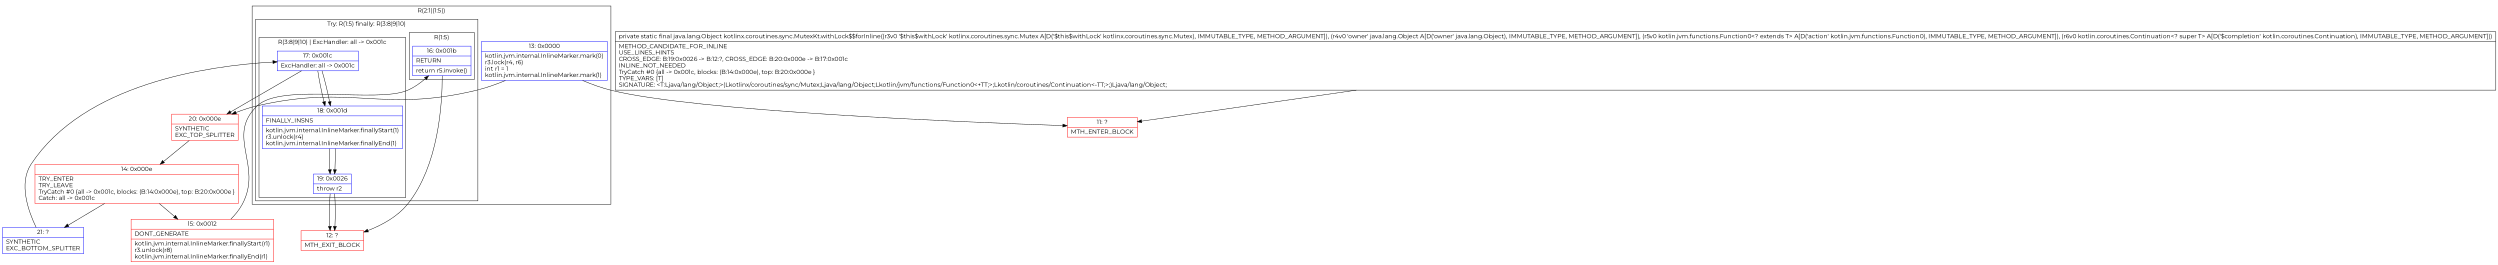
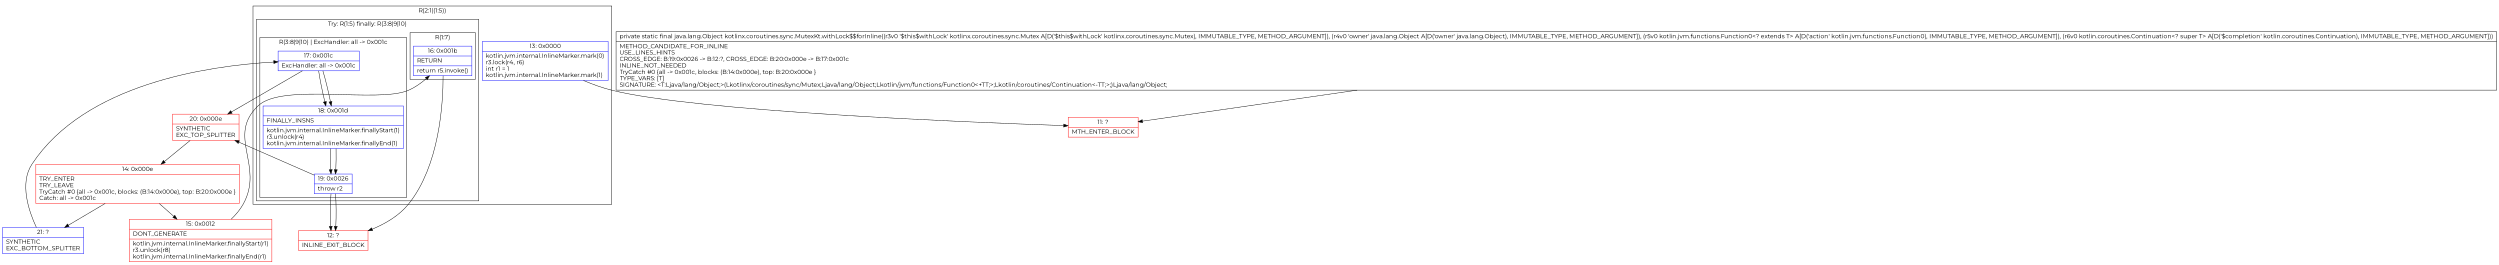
  digraph {
    fontname=Montserrat
    node [color=blue fontname=Montserrat shape=record]
    edge [fontname=Montserrat]
    n1 [label="{16\:\ 0x001b|RETURN\l|return r5.invoke()\l}"]
    n2 [label="{17\:\ 0x001c|ExcHandler: all \-\> 0x001c\l}"]
    n3 [label="{18\:\ 0x001d|FINALLY_INSNS\l|kotlin.jvm.internal.InlineMarker.finallyStart(1)\lr3.unlock(r4)\lkotlin.jvm.internal.InlineMarker.finallyEnd(1)\l}"]
    n4 [label="{19\:\ 0x0026|throw r2\l}"]
    n5 [label="{13\:\ 0x0000|kotlin.jvm.internal.InlineMarker.mark(0)\lr3.lock(r4, r6)\lint r1 = 1\lkotlin.jvm.internal.InlineMarker.mark(1)\l}"]
-   n6 [color=red label="{12\:\ ?|MTH_EXIT_BLOCK\l}"]
+   n6 [color=red label="{12\:\ ?|INLINE_EXIT_BLOCK\l}"]
    n7 [color=red label="{20\:\ 0x000e|SYNTHETIC\lEXC_TOP_SPLITTER\l}"]
    n8 [color=red label="{11\:\ ?|MTH_ENTER_BLOCK\l}"]
    n9 [color=red label="{14\:\ 0x000e|TRY_ENTER\lTRY_LEAVE\lTryCatch #0 \{all \-\> 0x001c, blocks: (B:14:0x000e), top: B:20:0x000e \}\lCatch: all \-\> 0x001c\l}"]
    n10 [color=red label="{15\:\ 0x0012|DONT_GENERATE\l|kotlin.jvm.internal.InlineMarker.finallyStart(r1)\lr3.unlock(r8)\lkotlin.jvm.internal.InlineMarker.finallyEnd(r1)\l}"]
    n11 [label="{21\:\ ?|SYNTHETIC\lEXC_BOTTOM_SPLITTER\l}"]
    n12 [label="{private static final java.lang.Object kotlinx.coroutines.sync.MutexKt.withLock$$forInline((r3v0 '$this$withLock' kotlinx.coroutines.sync.Mutex A[D('$this$withLock' kotlinx.coroutines.sync.Mutex), IMMUTABLE_TYPE, METHOD_ARGUMENT]), (r4v0 'owner' java.lang.Object A[D('owner' java.lang.Object), IMMUTABLE_TYPE, METHOD_ARGUMENT]), (r5v0 kotlin.jvm.functions.Function0\<? extends T\> A[D('action' kotlin.jvm.functions.Function0), IMMUTABLE_TYPE, METHOD_ARGUMENT]), (r6v0 kotlin.coroutines.Continuation\<? super T\> A[D('$completion' kotlin.coroutines.Continuation), IMMUTABLE_TYPE, METHOD_ARGUMENT]))  | METHOD_CANDIDATE_FOR_INLINE\lUSE_LINES_HINTS\lCROSS_EDGE: B:19:0x0026 \-\> B:12:?, CROSS_EDGE: B:20:0x000e \-\> B:17:0x001c\lINLINE_NOT_NEEDED\lTryCatch #0 \{all \-\> 0x001c, blocks: (B:14:0x000e), top: B:20:0x000e \}\lTYPE_VARS: [T]\lSIGNATURE: \<T:Ljava\/lang\/Object;\>(Lkotlinx\/coroutines\/sync\/Mutex;Ljava\/lang\/Object;Lkotlin\/jvm\/functions\/Function0\<+TT;\>;Lkotlin\/coroutines\/Continuation\<\-TT;\>;)Ljava\/lang\/Object;\l}" color=""]
    subgraph cluster_1 {
      label="R(2:1|(1:5))"
      n5
      subgraph cluster_2 {
        label="Try: R(1:5) finally: R(3:8|9|10)"
        subgraph cluster_3 {
-         label="R(1:5)"
+         label="R(1:7)"
          n1
        }
        subgraph cluster_4 {
          label="R(3:8|9|10) | ExcHandler: all \-\> 0x001c\l"
          n2
          n3
          n4
        }
      }
    }
    subgraph cluster_5 {
      label="R(3:8|9|10) | ExcHandler: all \-\> 0x001c\l"
    }
    n1 -> n6
    n2 -> n3
    n2 -> n3
    n2 -> n7
    n3 -> n4
    n3 -> n4
    n4 -> n6
    n4 -> n6
-   n5 -> n7
+   n4 -> n7
    n5 -> n8
    n7 -> n9
    n9 -> n10
    n9 -> n11
    n10 -> n1
    n11 -> n2
    n12 -> n8
  }
